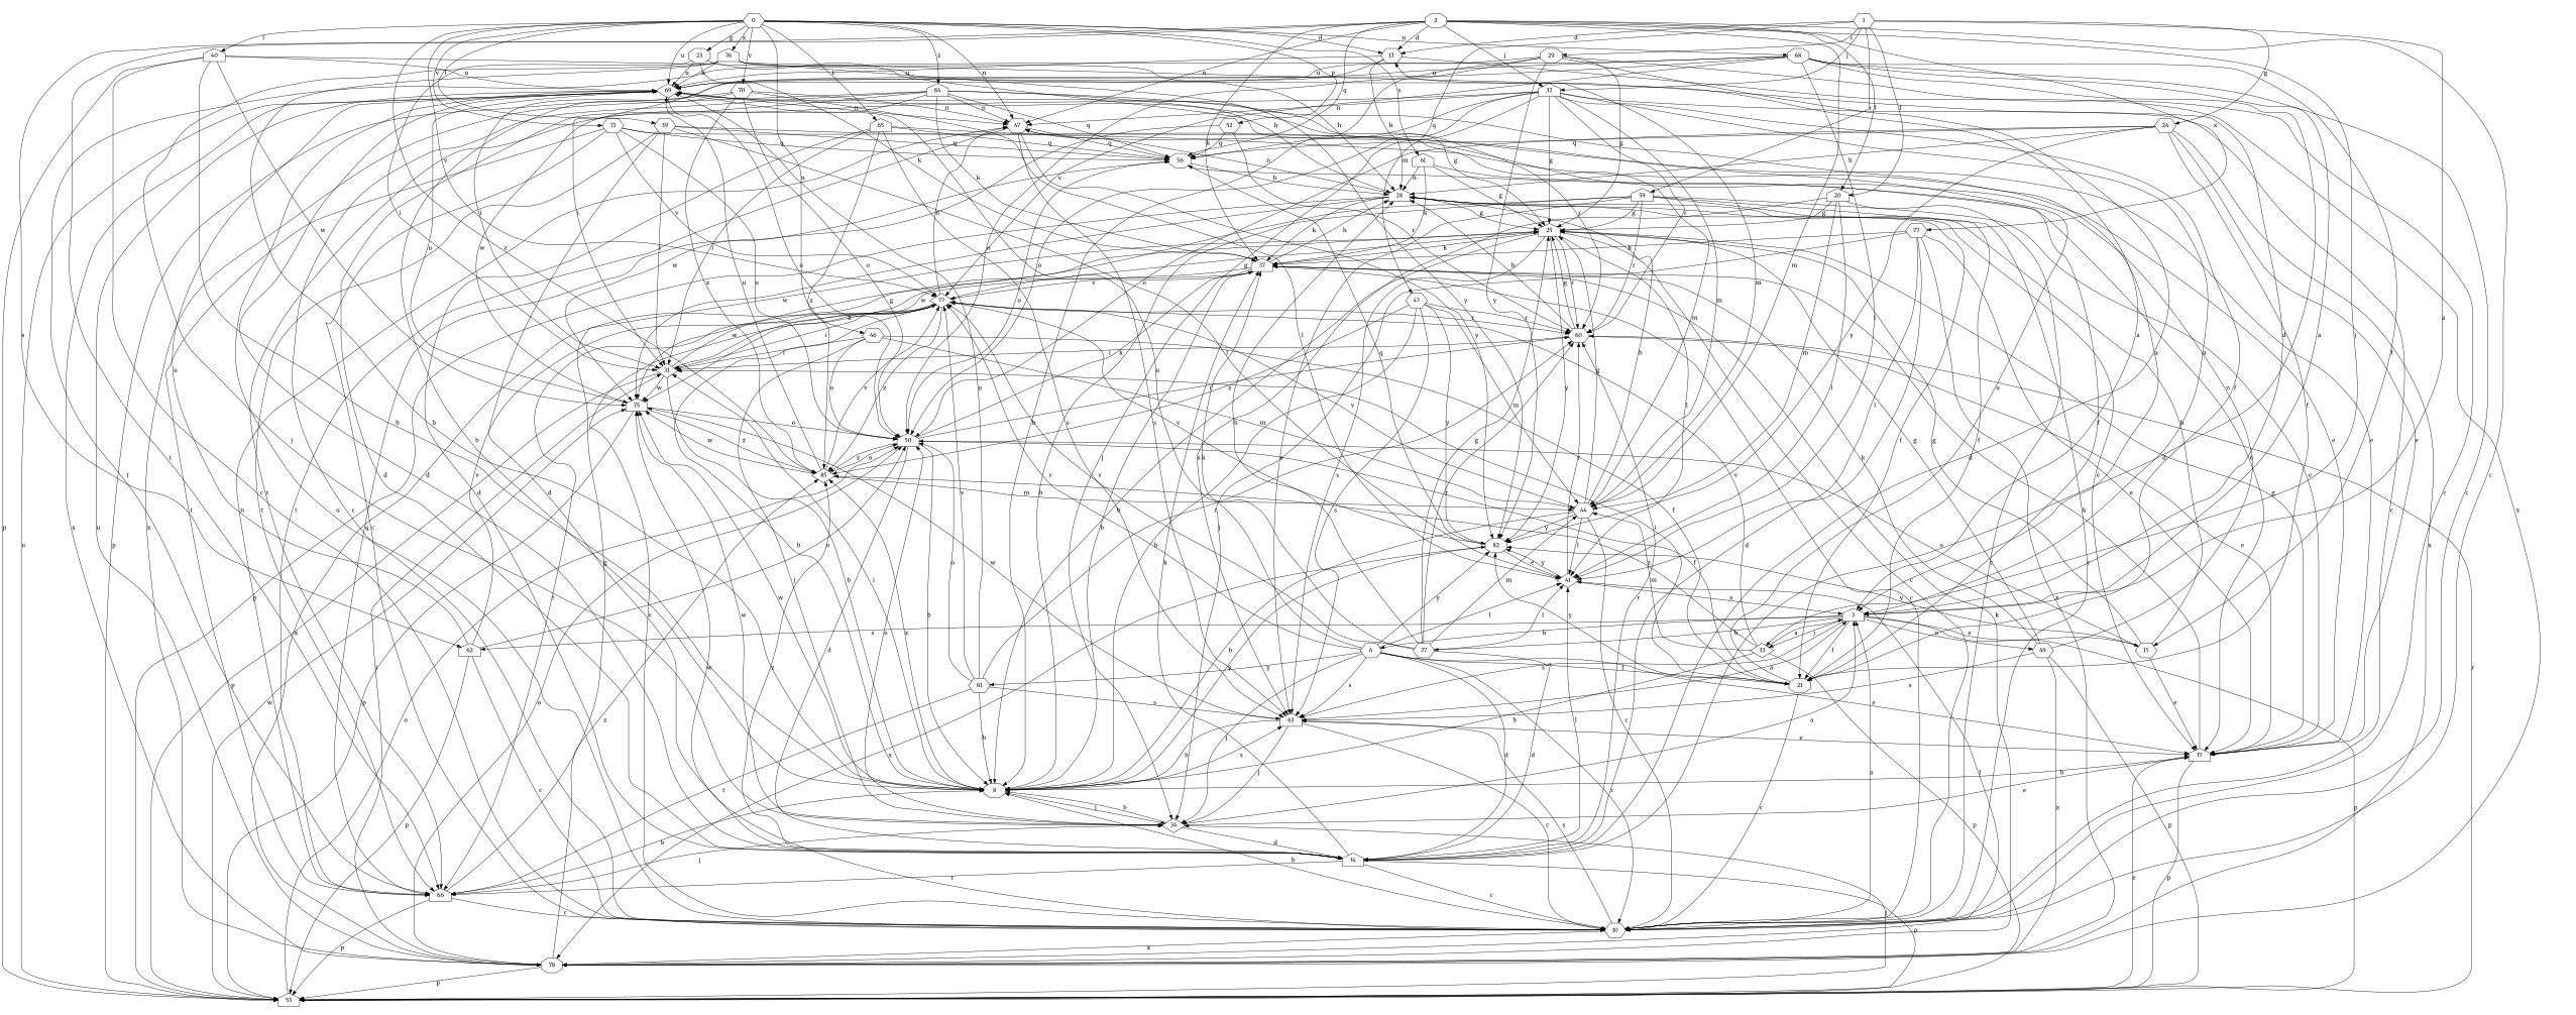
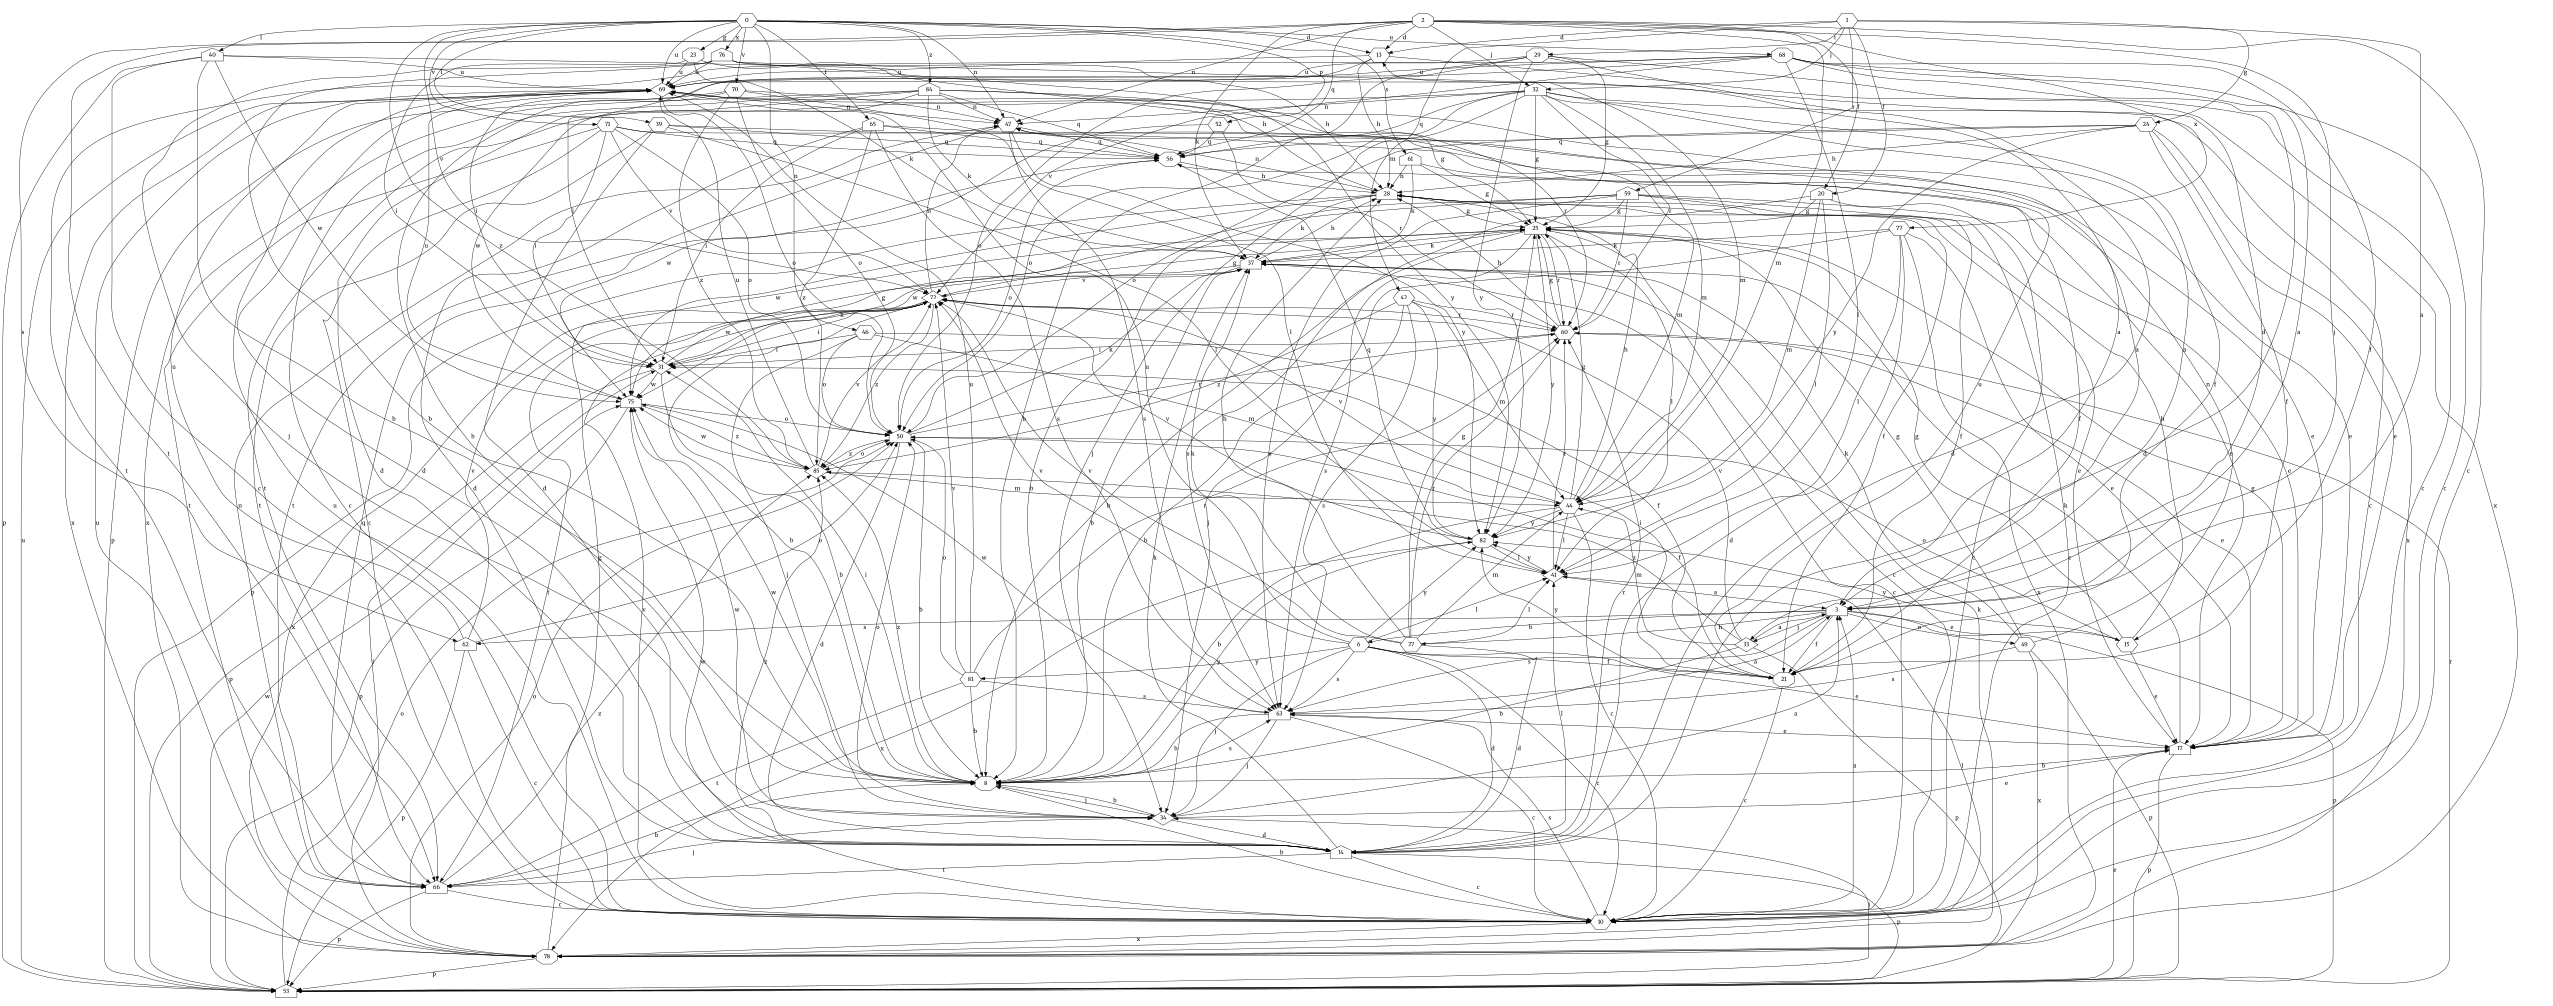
  strict digraph {
    fontname=Merriweather
    node [fontname=Merriweather shape=hexagon]
    edge [fontname=Merriweather]
    0
    13
    23 [shape=octagon]
    39
    40 [shape=house]
    46
    47
    52
    61 [shape=house]
    65 [shape=house]
    68 [shape=octagon]
    69 [shape=diamond]
    70
    71
    72 [shape=diamond]
    76 [shape=house]
    84 [shape=house]
    85 [shape=diamond]
    31 [shape=diamond]
    78 [shape=octagon]
    28 [shape=house]
    37 [shape=house]
    56 [shape=octagon]
    66 [shape=house]
    14 [shape=house]
    17 [shape=house]
    41 [shape=diamond]
    3 [shape=house]
    10
    53 [shape=house]
    8 [shape=octagon]
    75 [shape=house]
    44
    21 [shape=octagon]
    34 [shape=diamond]
    50 [shape=house]
    63 [shape=house]
    82 [shape=octagon]
    60
    25 [shape=house]
    15
    1
    20 [shape=house]
    24
    29 [shape=octagon]
    32 [shape=house]
    42
    59 [shape=house]
    33 [shape=diamond]
    62 [shape=house]
    6
    27
    49
    2 [shape=octagon]
    77
    81
    0 -> 13 [label=d]
    0 -> 23 [label=g]
    0 -> 39 [label=l]
    0 -> 40 [label=l]
    0 -> 46 [label=n]
    0 -> 47 [label=n]
    0 -> 52 [label=p]
    0 -> 61 [label=s]
    0 -> 65 [label=t]
    0 -> 68 [label=u]
    0 -> 69 [label=u]
    0 -> 70 [label=v]
    0 -> 71 [label=v]
    0 -> 72 [label=v]
    0 -> 76 [label=x]
    0 -> 84 [label=z]
    0 -> 85 [label=z]
    13 -> 69 [label=u]
    13 -> 31 [label=i]
    13 -> 78 [label=x]
    13 -> 28 [label=h]
    23 -> 69 [label=u]
    23 -> 31 [label=i]
    23 -> 28 [label=h]
    23 -> 37 [label=k]
-   39 -> 31 [label=i]
+   71 -> 31 [label=i]
    39 -> 56 [label=q]
    39 -> 66 [label=t]
    39 -> 14 [label=d]
    39 -> 17 [label=e]
    39 -> 41 [label=l]
    40 -> 69 [label=u]
    40 -> 3 [label=a]
    40 -> 10 [label=c]
    40 -> 53 [label=p]
    40 -> 8 [label=b]
    40 -> 75 [label=w]
    46 -> 31 [label=i]
    46 -> 44 [label=m]
    46 -> 21 [label=f]
    46 -> 34 [label=j]
    46 -> 50 [label=o]
    47 -> 56 [label=q]
    47 -> 66 [label=t]
    47 -> 63 [label=s]
    47 -> 82 [label=y]
    52 -> 56 [label=q]
    52 -> 75 [label=w]
    52 -> 60 [label=r]
    61 -> 28 [label=h]
    61 -> 37 [label=k]
    61 -> 21 [label=f]
    61 -> 25 [label=g]
    65 -> 85 [label=z]
    65 -> 31 [label=i]
    65 -> 56 [label=q]
    65 -> 14 [label=d]
    65 -> 44 [label=m]
    65 -> 63 [label=s]
    68 -> 69 [label=u]
    68 -> 72 [label=v]
    68 -> 31 [label=i]
    68 -> 66 [label=t]
    68 -> 14 [label=d]
    68 -> 41 [label=l]
    68 -> 3 [label=a]
    68 -> 10 [label=c]
    68 -> 15 [label=f]
    69 -> 47 [label=n]
    69 -> 78 [label=x]
    69 -> 14 [label=d]
    69 -> 3 [label=a]
    69 -> 50 [label=o]
    70 -> 47 [label=n]
    70 -> 85 [label=z]
    70 -> 41 [label=l]
    70 -> 53 [label=p]
    70 -> 8 [label=b]
    70 -> 50 [label=o]
    71 -> 72 [label=v]
    71 -> 56 [label=q]
    71 -> 66 [label=t]
    71 -> 17 [label=e]
    71 -> 10 [label=c]
    71 -> 50 [label=o]
    72 -> 47 [label=n]
    72 -> 85 [label=z]
    72 -> 31 [label=i]
    72 -> 78 [label=x]
    72 -> 66 [label=t]
    72 -> 8 [label=b]
    72 -> 60 [label=r]
    72 -> 25 [label=g]
    76 -> 69 [label=u]
    76 -> 28 [label=h]
    76 -> 8 [label=b]
    76 -> 44 [label=m]
    76 -> 34 [label=j]
    76 -> 82 [label=y]
    84 -> 47 [label=n]
    84 -> 78 [label=x]
    84 -> 37 [label=k]
    84 -> 56 [label=q]
    84 -> 14 [label=d]
    84 -> 10 [label=c]
    84 -> 75 [label=w]
    84 -> 60 [label=r]
    84 -> 25 [label=g]
    85 -> 69 [label=u]
    85 -> 72 [label=v]
    85 -> 75 [label=w]
    85 -> 44 [label=m]
    85 -> 50 [label=o]
    31 -> 37 [label=k]
    31 -> 53 [label=p]
    31 -> 8 [label=b]
    31 -> 75 [label=w]
    31 -> 25 [label=g]
    78 -> 69 [label=u]
    78 -> 85 [label=z]
    78 -> 31 [label=i]
    78 -> 37 [label=k]
    78 -> 41 [label=l]
    78 -> 53 [label=p]
    78 -> 50 [label=o]
    28 -> 47 [label=n]
    28 -> 37 [label=k]
    28 -> 17 [label=e]
    28 -> 53 [label=p]
    28 -> 75 [label=w]
    28 -> 21 [label=f]
    28 -> 25 [label=g]
    37 -> 72 [label=v]
    37 -> 28 [label=h]
    37 -> 10 [label=c]
    37 -> 8 [label=b]
    37 -> 75 [label=w]
    56 -> 28 [label=h]
    56 -> 17 [label=e]
    56 -> 50 [label=o]
    66 -> 47 [label=n]
    66 -> 56 [label=q]
    66 -> 10 [label=c]
    66 -> 53 [label=p]
    66 -> 8 [label=b]
    66 -> 34 [label=j]
    66 -> 25 [label=g]
    14 -> 85 [label=z]
    14 -> 37 [label=k]
    14 -> 66 [label=t]
    14 -> 41 [label=l]
    14 -> 10 [label=c]
    14 -> 53 [label=p]
    14 -> 60 [label=r]
    17 -> 37 [label=k]
    17 -> 53 [label=p]
    17 -> 8 [label=b]
    17 -> 25 [label=g]
    41 -> 3 [label=a]
    41 -> 82 [label=y]
    41 -> 60 [label=r]
    3 -> 13 [label=d]
    3 -> 53 [label=p]
    3 -> 21 [label=f]
    3 -> 63 [label=s]
    3 -> 15 [label=e]
    3 -> 33 [label=j]
    3 -> 62 [label=s]
    3 -> 6 [label=b]
    3 -> 27 [label=h]
    3 -> 49 [label=o]
    10 -> 69 [label=u]
    10 -> 72 [label=v]
    10 -> 78 [label=x]
    10 -> 3 [label=a]
    10 -> 8 [label=b]
    10 -> 75 [label=w]
    10 -> 63 [label=s]
    53 -> 69 [label=u]
    53 -> 17 [label=e]
    53 -> 75 [label=w]
    53 -> 34 [label=j]
    53 -> 50 [label=o]
    53 -> 60 [label=r]
    8 -> 85 [label=z]
    8 -> 31 [label=i]
    8 -> 75 [label=w]
    8 -> 34 [label=j]
    8 -> 63 [label=s]
    8 -> 82 [label=y]
    75 -> 69 [label=u]
    75 -> 85 [label=z]
    75 -> 53 [label=p]
    75 -> 50 [label=o]
    44 -> 72 [label=v]
    44 -> 28 [label=h]
    44 -> 41 [label=l]
    44 -> 10 [label=c]
    44 -> 8 [label=b]
    44 -> 82 [label=y]
    44 -> 25 [label=g]
    21 -> 69 [label=u]
    21 -> 31 [label=i]
    21 -> 10 [label=c]
    21 -> 82 [label=y]
    34 -> 14 [label=d]
    34 -> 17 [label=e]
    34 -> 3 [label=a]
    34 -> 8 [label=b]
    34 -> 75 [label=w]
    34 -> 50 [label=o]
    50 -> 85 [label=z]
    50 -> 37 [label=k]
    50 -> 14 [label=d]
    50 -> 8 [label=b]
    50 -> 21 [label=f]
    50 -> 60 [label=r]
    63 -> 17 [label=e]
    63 -> 3 [label=a]
    63 -> 10 [label=c]
    63 -> 8 [label=b]
    63 -> 75 [label=w]
    63 -> 34 [label=j]
    82 -> 72 [label=v]
    82 -> 78 [label=x]
    82 -> 56 [label=q]
-   82 -> 41 [label=e]
+   82 -> 41 [label=l]
    60 -> 31 [label=i]
    60 -> 28 [label=h]
    60 -> 17 [label=e]
    60 -> 25 [label=g]
    25 -> 37 [label=k]
    25 -> 41 [label=l]
    25 -> 10 [label=c]
    25 -> 8 [label=b]
    25 -> 63 [label=s]
    25 -> 82 [label=y]
    25 -> 60 [label=r]
    15 -> 28 [label=h]
    15 -> 17 [label=e]
    15 -> 50 [label=o]
    15 -> 82 [label=y]
    15 -> 25 [label=g]
    1 -> 13 [label=d]
    1 -> 3 [label=a]
    1 -> 20 [label=f]
    1 -> 24 [label=g]
    1 -> 29 [label=i]
    1 -> 32 [label=j]
    1 -> 42 [label=m]
    1 -> 59 [label=r]
    20 -> 41 [label=l]
    20 -> 10 [label=c]
    20 -> 44 [label=m]
    20 -> 63 [label=s]
    20 -> 25 [label=g]
    24 -> 78 [label=x]
    24 -> 28 [label=h]
    24 -> 56 [label=q]
    24 -> 17 [label=e]
    24 -> 21 [label=f]
    24 -> 50 [label=o]
    24 -> 82 [label=y]
    29 -> 69 [label=u]
    29 -> 14 [label=d]
    29 -> 10 [label=c]
    29 -> 8 [label=b]
    29 -> 50 [label=o]
    29 -> 82 [label=y]
    29 -> 25 [label=g]
    32 -> 47 [label=n]
    32 -> 56 [label=q]
    32 -> 66 [label=t]
    32 -> 3 [label=a]
    32 -> 10 [label=c]
    32 -> 44 [label=m]
    32 -> 21 [label=f]
    32 -> 34 [label=j]
    32 -> 50 [label=o]
    32 -> 60 [label=r]
    32 -> 25 [label=g]
    42 -> 85 [label=z]
    42 -> 8 [label=b]
    42 -> 44 [label=m]
    42 -> 63 [label=s]
    42 -> 82 [label=y]
    42 -> 60 [label=r]
    59 -> 17 [label=e]
    59 -> 10 [label=c]
    59 -> 8 [label=b]
    59 -> 75 [label=w]
    59 -> 21 [label=f]
    59 -> 63 [label=s]
    59 -> 60 [label=r]
    59 -> 25 [label=g]
    33 -> 72 [label=v]
    33 -> 85 [label=z]
    33 -> 3 [label=a]
    33 -> 53 [label=p]
    33 -> 8 [label=b]
    33 -> 44 [label=m]
    62 -> 69 [label=u]
    62 -> 72 [label=v]
    62 -> 10 [label=c]
    62 -> 53 [label=p]
    62 -> 50 [label=o]
    6 -> 69 [label=u]
    6 -> 72 [label=v]
    6 -> 14 [label=d]
    6 -> 17 [label=e]
    6 -> 41 [label=l]
    6 -> 10 [label=c]
    6 -> 21 [label=f]
    6 -> 34 [label=j]
    6 -> 63 [label=s]
    6 -> 82 [label=y]
    6 -> 81 [label=y]
    27 -> 72 [label=v]
    27 -> 28 [label=h]
    27 -> 37 [label=k]
    27 -> 14 [label=d]
    27 -> 41 [label=l]
    27 -> 44 [label=m]
    27 -> 60 [label=r]
    27 -> 25 [label=g]
    49 -> 47 [label=n]
    49 -> 78 [label=x]
    49 -> 37 [label=k]
    49 -> 53 [label=p]
    49 -> 63 [label=s]
    49 -> 25 [label=g]
    2 -> 13 [label=d]
    2 -> 47 [label=n]
    2 -> 37 [label=k]
    2 -> 56 [label=q]
    2 -> 66 [label=t]
    2 -> 10 [label=c]
    2 -> 44 [label=m]
    2 -> 20 [label=f]
    2 -> 32 [label=j]
    2 -> 33 [label=j]
    2 -> 62 [label=s]
    2 -> 77 [label=x]
    77 -> 78 [label=x]
    77 -> 37 [label=k]
    77 -> 14 [label=d]
    77 -> 17 [label=e]
    77 -> 41 [label=l]
    77 -> 34 [label=j]
    81 -> 69 [label=u]
    81 -> 72 [label=v]
    81 -> 66 [label=t]
    81 -> 8 [label=b]
    81 -> 50 [label=o]
    81 -> 63 [label=s]
    81 -> 60 [label=r]
  }
